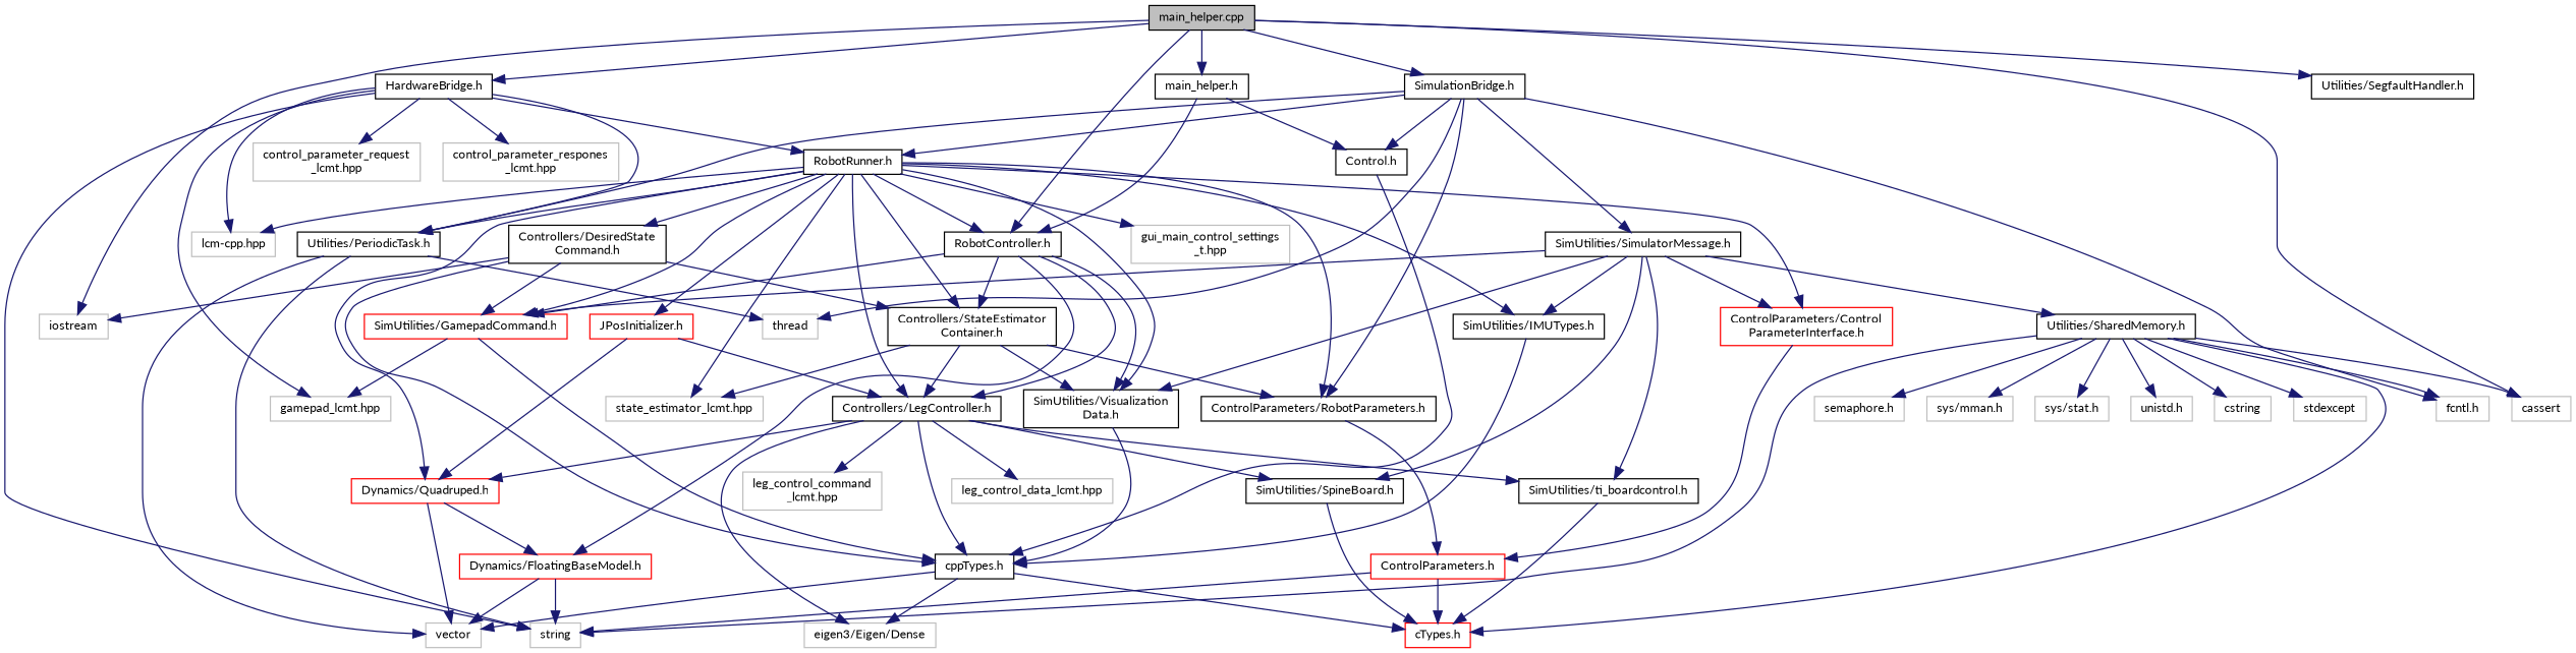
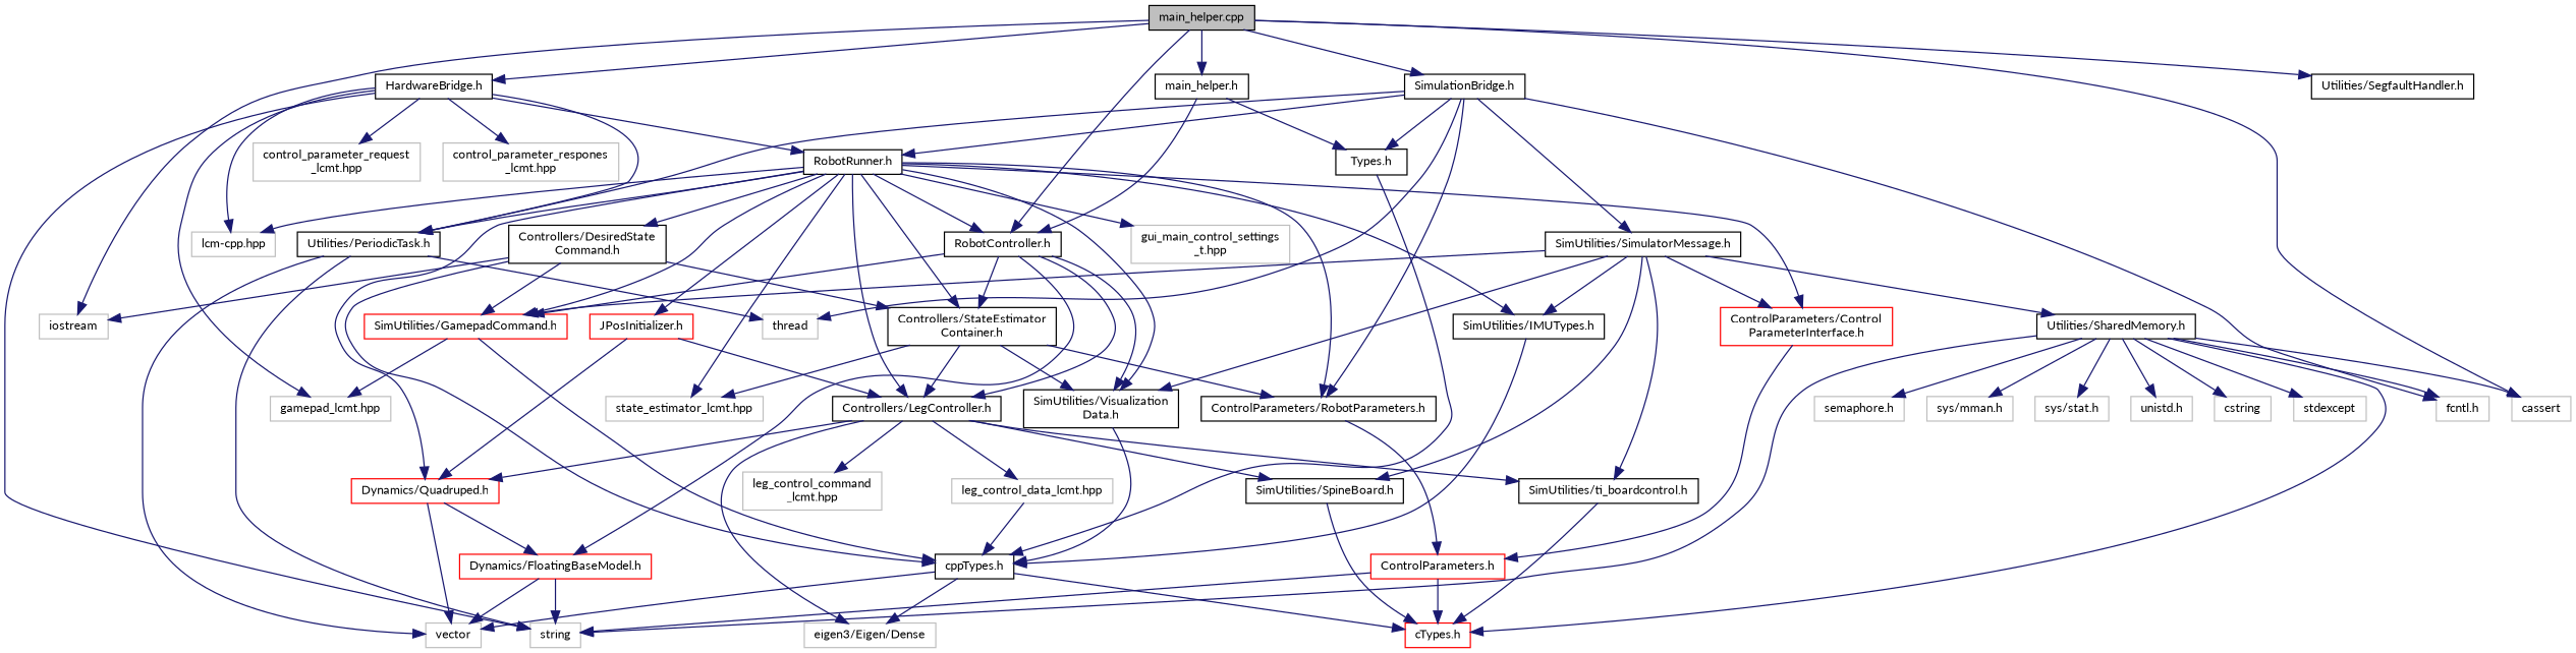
  digraph {
    fontname=Lato
    node [color=grey75 fillcolor=white fontname=Lato fontsize=10 shape=record style=filled]
    edge [color=midnightblue fontname=Lato fontsize=10 labelfontname=FreeSans labelfontsize=10 style=solid]
    n1 [color=black fillcolor=grey75 fontcolor=black height=0.2 label="main_helper.cpp" width=0.4]
    n2 [color=black height=0.2 label="HardwareBridge.h" width=0.4]
    n3 [height=0.2 label=iostream width=0.4]
    n4 [color=black height=0.2 label="RobotController.h" width=0.4]
    n5 [color=black height=0.2 label="SimulationBridge.h" width=0.4]
    n6 [height=0.2 label=cassert width=0.4]
    n7 [color=black height=0.2 label="main_helper.h" width=0.4]
    n8 [color=black height=0.2 label="Utilities/SegfaultHandler.h" width=0.4]
    n9 [height=0.2 label="lcm-cpp.hpp" width=0.4]
    n10 [height=0.2 label=string width=0.4]
    n11 [color=black height=0.2 label="RobotRunner.h" width=0.4]
    n12 [height=0.2 label="gamepad_lcmt.hpp" width=0.4]
    n13 [color=black height=0.2 label="Utilities/PeriodicTask.h" width=0.4]
    n14 [height=0.2 label="control_parameter_request\l_lcmt.hpp" width=0.4]
    n15 [height=0.2 label="control_parameter_respones\l_lcmt.hpp" width=0.4]
    n16 [color=black height=0.2 label="Controllers/StateEstimator\lContainer.h" width=0.4]
    n17 [color=black height=0.2 label="Controllers/LegController.h" width=0.4]
    n18 [color=black height=0.2 label="SimUtilities/Visualization\lData.h" width=0.4]
    n19 [color=red height=0.2 label="SimUtilities/GamepadCommand.h" width=0.4]
    n20 [color=red height=0.2 label="Dynamics/FloatingBaseModel.h" width=0.4]
    n21 [color=black height=0.2 label="ControlParameters/RobotParameters.h" width=0.4]
    n22 [height=0.2 label=thread width=0.4]
    n23 [color=black height=0.2 label="SimUtilities/SimulatorMessage.h" width=0.4]
-   n24 [color=black height=0.2 label="Control.h" width=0.4]
+   n24 [color=black height=0.2 label="Types.h" width=0.4]
    n25 [height=0.2 label="fcntl.h" width=0.4]
    n26 [color=red height=0.2 label="ControlParameters/Control\lParameterInterface.h" width=0.4]
    n27 [color=red height=0.2 label="Dynamics/Quadruped.h" width=0.4]
    n28 [color=black height=0.2 label="SimUtilities/IMUTypes.h" width=0.4]
    n29 [height=0.2 label="state_estimator_lcmt.hpp" width=0.4]
    n30 [height=0.2 label="gui_main_control_settings\l_t.hpp" width=0.4]
    n31 [color=black height=0.2 label="Controllers/DesiredState\lCommand.h" width=0.4]
    n32 [color=red height=0.2 label="JPosInitializer.h" width=0.4]
    n33 [height=0.2 label=vector width=0.4]
    n34 [color=red height=0.2 label="ControlParameters.h" width=0.4]
    n35 [height=0.2 label="eigen3/Eigen/Dense" width=0.4]
    n36 [height=0.2 label="leg_control_command\l_lcmt.hpp" width=0.4]
    n37 [height=0.2 label="leg_control_data_lcmt.hpp" width=0.4]
    n38 [color=black height=0.2 label="SimUtilities/SpineBoard.h" width=0.4]
    n39 [color=black height=0.2 label="SimUtilities/ti_boardcontrol.h" width=0.4]
    n40 [color=black height=0.2 label="cppTypes.h" width=0.4]
    n41 [color=red height=0.2 label="cTypes.h" width=0.4]
    n42 [color=black height=0.2 label="Utilities/SharedMemory.h" width=0.4]
    n43 [height=0.2 label="semaphore.h" width=0.4]
    n44 [height=0.2 label="sys/mman.h" width=0.4]
    n45 [height=0.2 label="sys/stat.h" width=0.4]
    n46 [height=0.2 label="unistd.h" width=0.4]
    n47 [height=0.2 label=cstring width=0.4]
    n48 [height=0.2 label=stdexcept width=0.4]
    n1 -> n2
    n1 -> n3
    n1 -> n4
    n1 -> n5
    n1 -> n6
    n1 -> n7
    n1 -> n8
    n2 -> n9
    n2 -> n10
    n2 -> n11
    n2 -> n12
    n2 -> n13
    n2 -> n14
    n2 -> n15
    n4 -> n16
    n4 -> n17
    n4 -> n18
    n4 -> n19
    n4 -> n20
    n5 -> n11
    n5 -> n13
    n5 -> n21
    n5 -> n22
    n5 -> n23
    n5 -> n24
    n5 -> n25
    n7 -> n4
    n7 -> n24
    n11 -> n4
    n11 -> n9
    n11 -> n13
    n11 -> n16
    n11 -> n17
    n11 -> n18
    n11 -> n19
    n11 -> n21
    n11 -> n26
    n11 -> n27
    n11 -> n28
    n11 -> n29
    n11 -> n30
    n11 -> n31
    n11 -> n32
    n13 -> n10
    n13 -> n22
    n13 -> n33
    n16 -> n17
    n16 -> n18
    n16 -> n21
    n16 -> n29
    n17 -> n27
    n17 -> n35
    n17 -> n36
    n17 -> n37
    n17 -> n38
    n17 -> n39
-   n17 -> n40
+   n37 -> n40
    n18 -> n40
    n19 -> n12
    n19 -> n40
    n20 -> n10
    n20 -> n33
    n21 -> n34
    n23 -> n18
    n23 -> n19
    n23 -> n26
    n23 -> n28
    n23 -> n38
    n23 -> n39
    n23 -> n42
    n24 -> n40
    n26 -> n34
    n27 -> n20
    n27 -> n33
    n28 -> n40
    n31 -> n3
    n31 -> n16
    n31 -> n19
    n31 -> n40
    n32 -> n17
    n32 -> n27
    n34 -> n10
    n34 -> n41
    n38 -> n41
    n39 -> n41
    n40 -> n33
    n40 -> n35
    n40 -> n41
    n42 -> n6
    n42 -> n10
    n42 -> n25
    n42 -> n41
    n42 -> n43
    n42 -> n44
    n42 -> n45
    n42 -> n46
    n42 -> n47
    n42 -> n48
  }
